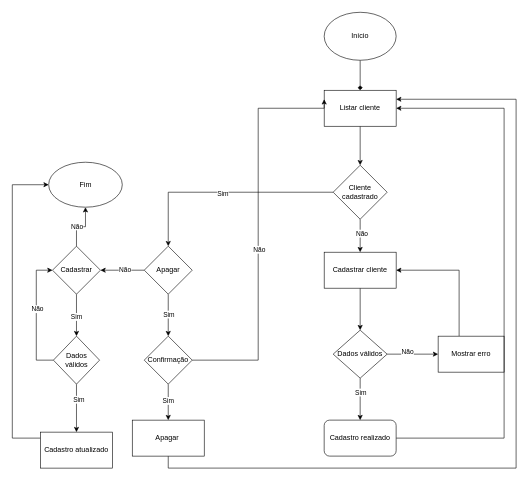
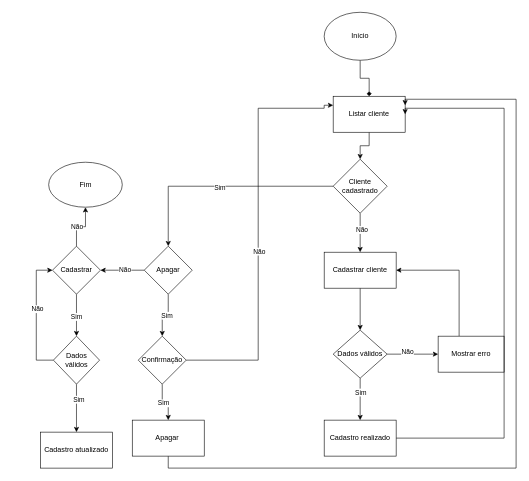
  <mxCell id="0" />
  <mxCell id="1" parent="0" />
  <mxCell id="2" value="" style="edgeStyle=orthogonalEdgeStyle;rounded=0;orthogonalLoop=1;jettySize=auto;html=1;endArrow=diamond;" edge="1" parent="1" source="3" target="5"><mxGeometry relative="1" as="geometry" /></mxCell>
  <mxCell id="3" value="Início" style="ellipse;whiteSpace=wrap;html=1;" vertex="1" parent="1"><mxGeometry x="540" y="20" width="120" height="80" as="geometry" /></mxCell>
  <mxCell id="4" value="" style="edgeStyle=orthogonalEdgeStyle;rounded=0;orthogonalLoop=1;jettySize=auto;html=1;" edge="1" parent="1" source="5" target="10"><mxGeometry relative="1" as="geometry" /></mxCell>
- <mxCell id="5" value="Listar cliente" style="whiteSpace=wrap;html=1;" vertex="1" parent="1"><mxGeometry x="540" y="150" width="120" height="60" as="geometry" /></mxCell>
+ <mxCell id="5" value="Listar cliente" style="whiteSpace=wrap;html=1;" vertex="1" parent="1"><mxGeometry x="555" y="160" width="120" height="60" as="geometry" /></mxCell>
  <mxCell id="6" value="" style="edgeStyle=orthogonalEdgeStyle;rounded=0;orthogonalLoop=1;jettySize=auto;html=1;" edge="1" parent="1" source="10" target="12"><mxGeometry relative="1" as="geometry" /></mxCell>
  <mxCell id="7" value="Não" style="edgeLabel;html=1;align=center;verticalAlign=middle;resizable=0;points=[];" vertex="1" connectable="0" parent="6"><mxGeometry x="-0.179" y="2" relative="1" as="geometry"><mxPoint as="offset" /></mxGeometry></mxCell>
  <mxCell id="8" value="" style="edgeStyle=orthogonalEdgeStyle;rounded=0;orthogonalLoop=1;jettySize=auto;html=1;entryX=0.5;entryY=0;entryDx=0;entryDy=0;" edge="1" parent="1" source="10" target="26"><mxGeometry relative="1" as="geometry"><mxPoint x="490" y="310" as="targetPoint" /></mxGeometry></mxCell>
  <mxCell id="9" value="Sim" style="edgeLabel;html=1;align=center;verticalAlign=middle;resizable=0;points=[];" vertex="1" connectable="0" parent="8"><mxGeometry x="0.015" y="1" relative="1" as="geometry"><mxPoint as="offset" /></mxGeometry></mxCell>
- <mxCell id="10" value="Cliente cadastrado" style="rhombus;whiteSpace=wrap;html=1;" vertex="1" parent="1"><mxGeometry x="555" y="275" width="90" height="90" as="geometry" /></mxCell>
+ <mxCell id="10" value="Cliente cadastrado" style="rhombus;whiteSpace=wrap;html=1;" vertex="1" parent="1"><mxGeometry x="555" y="265" width="90" height="90" as="geometry" /></mxCell>
  <mxCell id="11" value="" style="edgeStyle=orthogonalEdgeStyle;rounded=0;orthogonalLoop=1;jettySize=auto;html=1;" edge="1" parent="1" source="12" target="17"><mxGeometry relative="1" as="geometry" /></mxCell>
  <mxCell id="12" value="Cadastrar cliente" style="whiteSpace=wrap;html=1;" vertex="1" parent="1"><mxGeometry x="540" y="420" width="120" height="60" as="geometry" /></mxCell>
  <mxCell id="13" value="" style="edgeStyle=orthogonalEdgeStyle;rounded=0;orthogonalLoop=1;jettySize=auto;html=1;" edge="1" parent="1" source="17" target="19"><mxGeometry relative="1" as="geometry" /></mxCell>
  <mxCell id="14" value="Não" style="edgeLabel;html=1;align=center;verticalAlign=middle;resizable=0;points=[];" vertex="1" connectable="0" parent="13"><mxGeometry x="-0.231" y="4" relative="1" as="geometry"><mxPoint as="offset" /></mxGeometry></mxCell>
  <mxCell id="15" value="" style="edgeStyle=orthogonalEdgeStyle;rounded=0;orthogonalLoop=1;jettySize=auto;html=1;" edge="1" parent="1" source="17" target="21"><mxGeometry relative="1" as="geometry" /></mxCell>
  <mxCell id="16" value="Sim" style="edgeLabel;html=1;align=center;verticalAlign=middle;resizable=0;points=[];" vertex="1" connectable="0" parent="15"><mxGeometry x="-0.356" relative="1" as="geometry"><mxPoint as="offset" /></mxGeometry></mxCell>
  <mxCell id="17" value="Dados válidos" style="rhombus;whiteSpace=wrap;html=1;" vertex="1" parent="1"><mxGeometry x="555" y="550" width="90" height="80" as="geometry" /></mxCell>
  <mxCell id="18" style="edgeStyle=orthogonalEdgeStyle;rounded=0;orthogonalLoop=1;jettySize=auto;html=1;entryX=1;entryY=0.5;entryDx=0;entryDy=0;" edge="1" parent="1" source="19" target="12"><mxGeometry relative="1" as="geometry"><Array as="points"><mxPoint x="765" y="450" /></Array></mxGeometry></mxCell>
  <mxCell id="19" value="Mostrar erro" style="whiteSpace=wrap;html=1;" vertex="1" parent="1"><mxGeometry x="730" y="560" width="110" height="60" as="geometry" /></mxCell>
  <mxCell id="20" style="edgeStyle=orthogonalEdgeStyle;rounded=0;orthogonalLoop=1;jettySize=auto;html=1;exitX=1;exitY=0.5;exitDx=0;exitDy=0;entryX=1;entryY=0.5;entryDx=0;entryDy=0;" edge="1" parent="1" source="21" target="5"><mxGeometry relative="1" as="geometry"><Array as="points"><mxPoint x="840" y="730" /><mxPoint x="840" y="180" /></Array></mxGeometry></mxCell>
- <mxCell id="21" value="Cadastro realizado" style="whiteSpace=wrap;html=1;rounded=1;" vertex="1" parent="1"><mxGeometry x="540" y="700" width="120" height="60" as="geometry" /></mxCell>
+ <mxCell id="21" value="Cadastro realizado" style="whiteSpace=wrap;html=1;" vertex="1" parent="1"><mxGeometry x="540" y="700" width="120" height="60" as="geometry" /></mxCell>
  <mxCell id="22" value="" style="edgeStyle=orthogonalEdgeStyle;rounded=0;orthogonalLoop=1;jettySize=auto;html=1;" edge="1" parent="1" source="26" target="31"><mxGeometry relative="1" as="geometry" /></mxCell>
  <mxCell id="23" value="Sim" style="edgeLabel;html=1;align=center;verticalAlign=middle;resizable=0;points=[];" vertex="1" connectable="0" parent="22"><mxGeometry x="-0.05" relative="1" as="geometry"><mxPoint as="offset" /></mxGeometry></mxCell>
  <mxCell id="24" value="" style="edgeStyle=orthogonalEdgeStyle;rounded=0;orthogonalLoop=1;jettySize=auto;html=1;" edge="1" parent="1" source="26" target="39"><mxGeometry relative="1" as="geometry" /></mxCell>
  <mxCell id="25" value="Não" style="edgeLabel;html=1;align=center;verticalAlign=middle;resizable=0;points=[];" vertex="1" connectable="0" parent="24"><mxGeometry x="-0.1" y="-1" relative="1" as="geometry"><mxPoint as="offset" /></mxGeometry></mxCell>
  <mxCell id="26" value="Apagar" style="rhombus;whiteSpace=wrap;html=1;" vertex="1" parent="1"><mxGeometry x="240" y="410" width="80" height="80" as="geometry" /></mxCell>
  <mxCell id="27" value="" style="edgeStyle=orthogonalEdgeStyle;rounded=0;orthogonalLoop=1;jettySize=auto;html=1;" edge="1" parent="1" source="31" target="33"><mxGeometry relative="1" as="geometry" /></mxCell>
  <mxCell id="28" value="Sim" style="edgeLabel;html=1;align=center;verticalAlign=middle;resizable=0;points=[];" vertex="1" connectable="0" parent="27"><mxGeometry x="-0.111" y="-1" relative="1" as="geometry"><mxPoint as="offset" /></mxGeometry></mxCell>
  <mxCell id="29" style="edgeStyle=orthogonalEdgeStyle;rounded=0;orthogonalLoop=1;jettySize=auto;html=1;exitX=1;exitY=0.5;exitDx=0;exitDy=0;entryX=0;entryY=0.25;entryDx=0;entryDy=0;" edge="1" parent="1" source="31" target="5"><mxGeometry relative="1" as="geometry"><Array as="points"><mxPoint x="430" y="600" /><mxPoint x="430" y="180" /><mxPoint x="540" y="180" /></Array></mxGeometry></mxCell>
  <mxCell id="30" value="Não" style="edgeLabel;html=1;align=center;verticalAlign=middle;resizable=0;points=[];" vertex="1" connectable="0" parent="29"><mxGeometry x="-0.099" y="-1" relative="1" as="geometry"><mxPoint as="offset" /></mxGeometry></mxCell>
- <mxCell id="31" value="Confirmação" style="rhombus;whiteSpace=wrap;html=1;" vertex="1" parent="1"><mxGeometry x="240" y="560" width="80" height="80" as="geometry" /></mxCell>
+ <mxCell id="31" value="Confirmação" style="rhombus;whiteSpace=wrap;html=1;" vertex="1" parent="1"><mxGeometry x="230" y="560" width="80" height="80" as="geometry" /></mxCell>
  <mxCell id="32" style="edgeStyle=orthogonalEdgeStyle;rounded=0;orthogonalLoop=1;jettySize=auto;html=1;entryX=1;entryY=0.25;entryDx=0;entryDy=0;" edge="1" parent="1" source="33" target="5"><mxGeometry relative="1" as="geometry"><Array as="points"><mxPoint x="280" y="780" /><mxPoint x="860" y="780" /><mxPoint x="860" y="165" /></Array></mxGeometry></mxCell>
  <mxCell id="33" value="Apagar&amp;nbsp;" style="whiteSpace=wrap;html=1;" vertex="1" parent="1"><mxGeometry x="220" y="700" width="120" height="60" as="geometry" /></mxCell>
  <mxCell id="34" style="edgeStyle=orthogonalEdgeStyle;rounded=0;orthogonalLoop=1;jettySize=auto;html=1;exitX=0.5;exitY=1;exitDx=0;exitDy=0;" edge="1" parent="1" source="33" target="33"><mxGeometry relative="1" as="geometry" /></mxCell>
  <mxCell id="35" value="" style="edgeStyle=orthogonalEdgeStyle;rounded=0;orthogonalLoop=1;jettySize=auto;html=1;" edge="1" parent="1" source="39" target="40"><mxGeometry relative="1" as="geometry" /></mxCell>
  <mxCell id="36" value="Não" style="edgeLabel;html=1;align=center;verticalAlign=middle;resizable=0;points=[];" vertex="1" connectable="0" parent="35"><mxGeometry x="-0.169" y="1" relative="1" as="geometry"><mxPoint as="offset" /></mxGeometry></mxCell>
  <mxCell id="37" value="" style="edgeStyle=orthogonalEdgeStyle;rounded=0;orthogonalLoop=1;jettySize=auto;html=1;" edge="1" parent="1" source="39" target="45"><mxGeometry relative="1" as="geometry" /></mxCell>
  <mxCell id="38" value="Sim" style="edgeLabel;html=1;align=center;verticalAlign=middle;resizable=0;points=[];" vertex="1" connectable="0" parent="37"><mxGeometry x="0.05" y="-1" relative="1" as="geometry"><mxPoint as="offset" /></mxGeometry></mxCell>
  <mxCell id="39" value="Cadastrar" style="rhombus;whiteSpace=wrap;html=1;" vertex="1" parent="1"><mxGeometry x="87" y="410" width="80" height="80" as="geometry" /></mxCell>
  <mxCell id="40" value="Fim" style="ellipse;whiteSpace=wrap;html=1;" vertex="1" parent="1"><mxGeometry x="80.63" y="270" width="122.75" height="75" as="geometry" /></mxCell>
  <mxCell id="41" style="edgeStyle=orthogonalEdgeStyle;rounded=0;orthogonalLoop=1;jettySize=auto;html=1;entryX=0;entryY=0.5;entryDx=0;entryDy=0;" edge="1" parent="1" source="45" target="39"><mxGeometry relative="1" as="geometry"><Array as="points"><mxPoint x="60" y="600" /><mxPoint x="60" y="450" /></Array></mxGeometry></mxCell>
  <mxCell id="42" value="Não" style="edgeLabel;html=1;align=center;verticalAlign=middle;resizable=0;points=[];" vertex="1" connectable="0" parent="41"><mxGeometry x="0.105" y="-1" relative="1" as="geometry"><mxPoint as="offset" /></mxGeometry></mxCell>
  <mxCell id="43" value="" style="edgeStyle=orthogonalEdgeStyle;rounded=0;orthogonalLoop=1;jettySize=auto;html=1;" edge="1" parent="1" source="45" target="47"><mxGeometry relative="1" as="geometry" /></mxCell>
  <mxCell id="44" value="Sim" style="edgeLabel;html=1;align=center;verticalAlign=middle;resizable=0;points=[];" vertex="1" connectable="0" parent="43"><mxGeometry x="-0.378" y="3" relative="1" as="geometry"><mxPoint as="offset" /></mxGeometry></mxCell>
  <mxCell id="45" value="Dados válidos" style="rhombus;whiteSpace=wrap;html=1;" vertex="1" parent="1"><mxGeometry x="88.51" y="560" width="77" height="80" as="geometry" /></mxCell>
- <mxCell id="46" style="edgeStyle=orthogonalEdgeStyle;rounded=0;orthogonalLoop=1;jettySize=auto;html=1;entryX=0;entryY=0.5;entryDx=0;entryDy=0;" edge="1" parent="1" source="47" target="40"><mxGeometry relative="1" as="geometry"><Array as="points"><mxPoint x="20" y="730" /><mxPoint x="20" y="308" /></Array></mxGeometry></mxCell>
  <mxCell id="47" value="Cadastro atualizado" style="whiteSpace=wrap;html=1;" vertex="1" parent="1"><mxGeometry x="67.01" y="720" width="120" height="60" as="geometry" /></mxCell>
